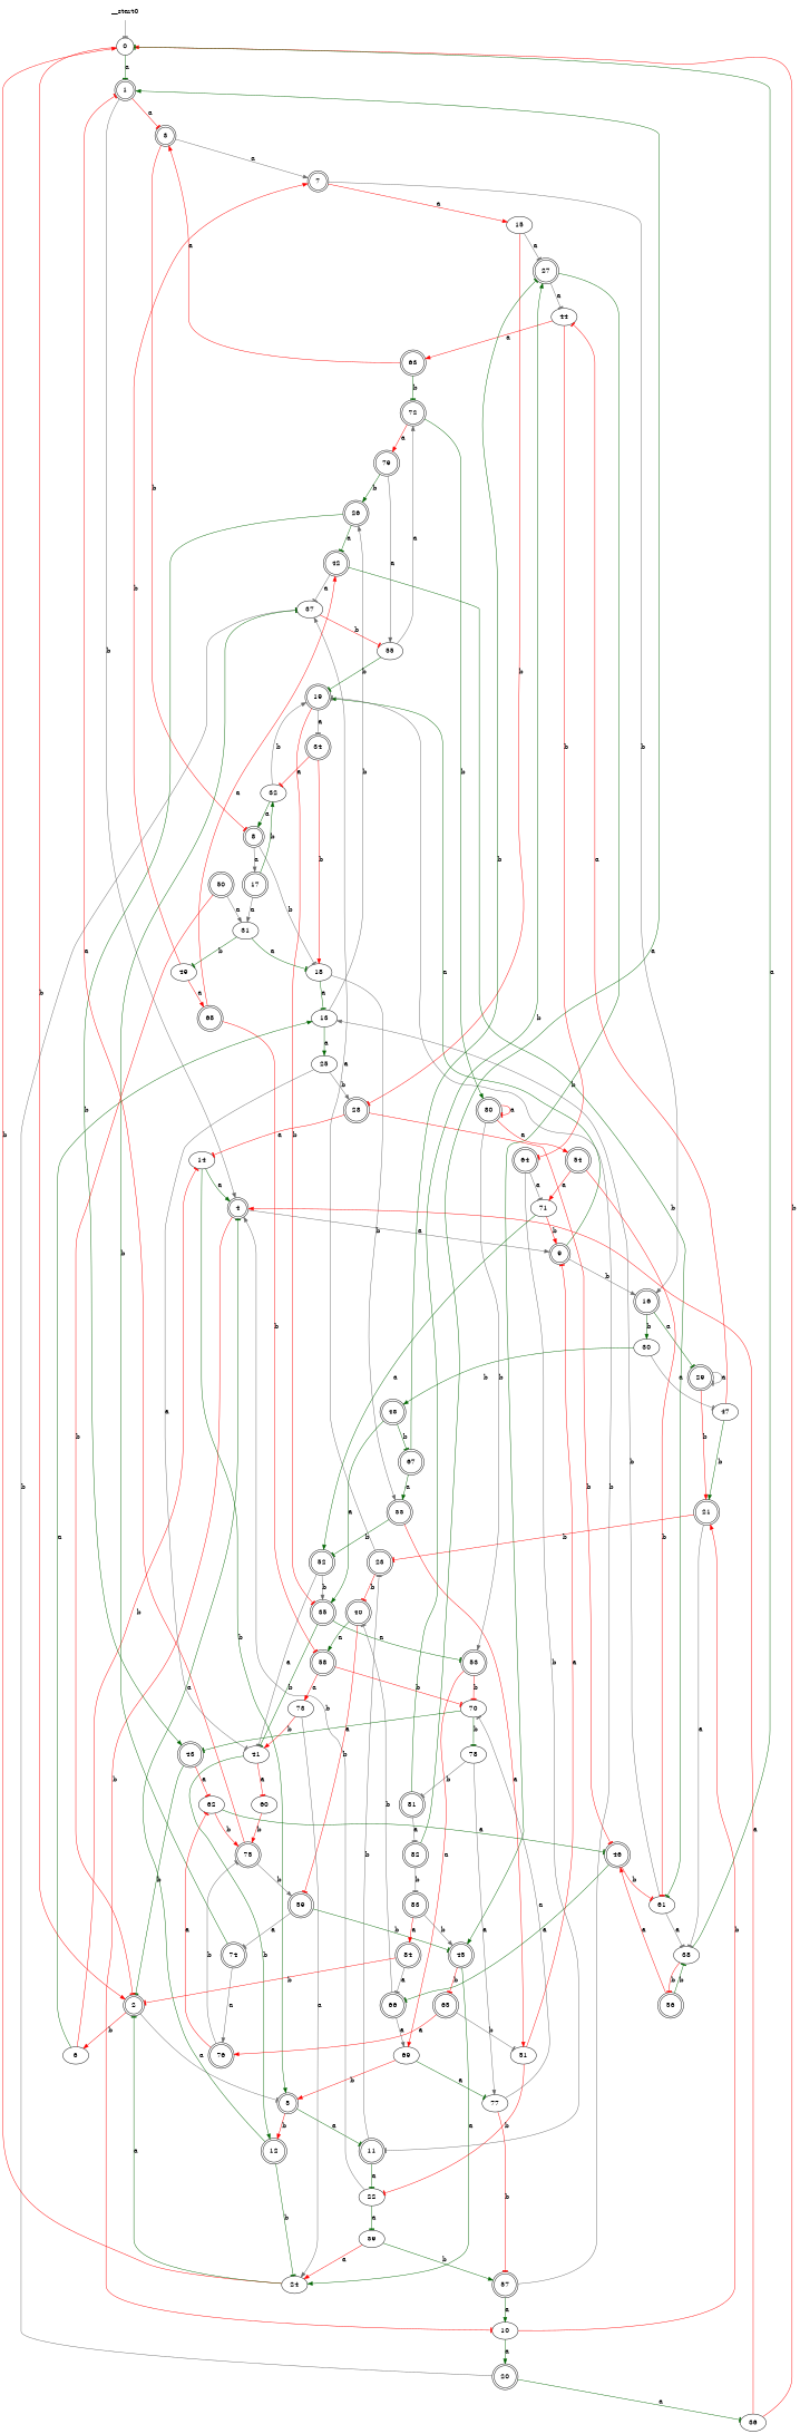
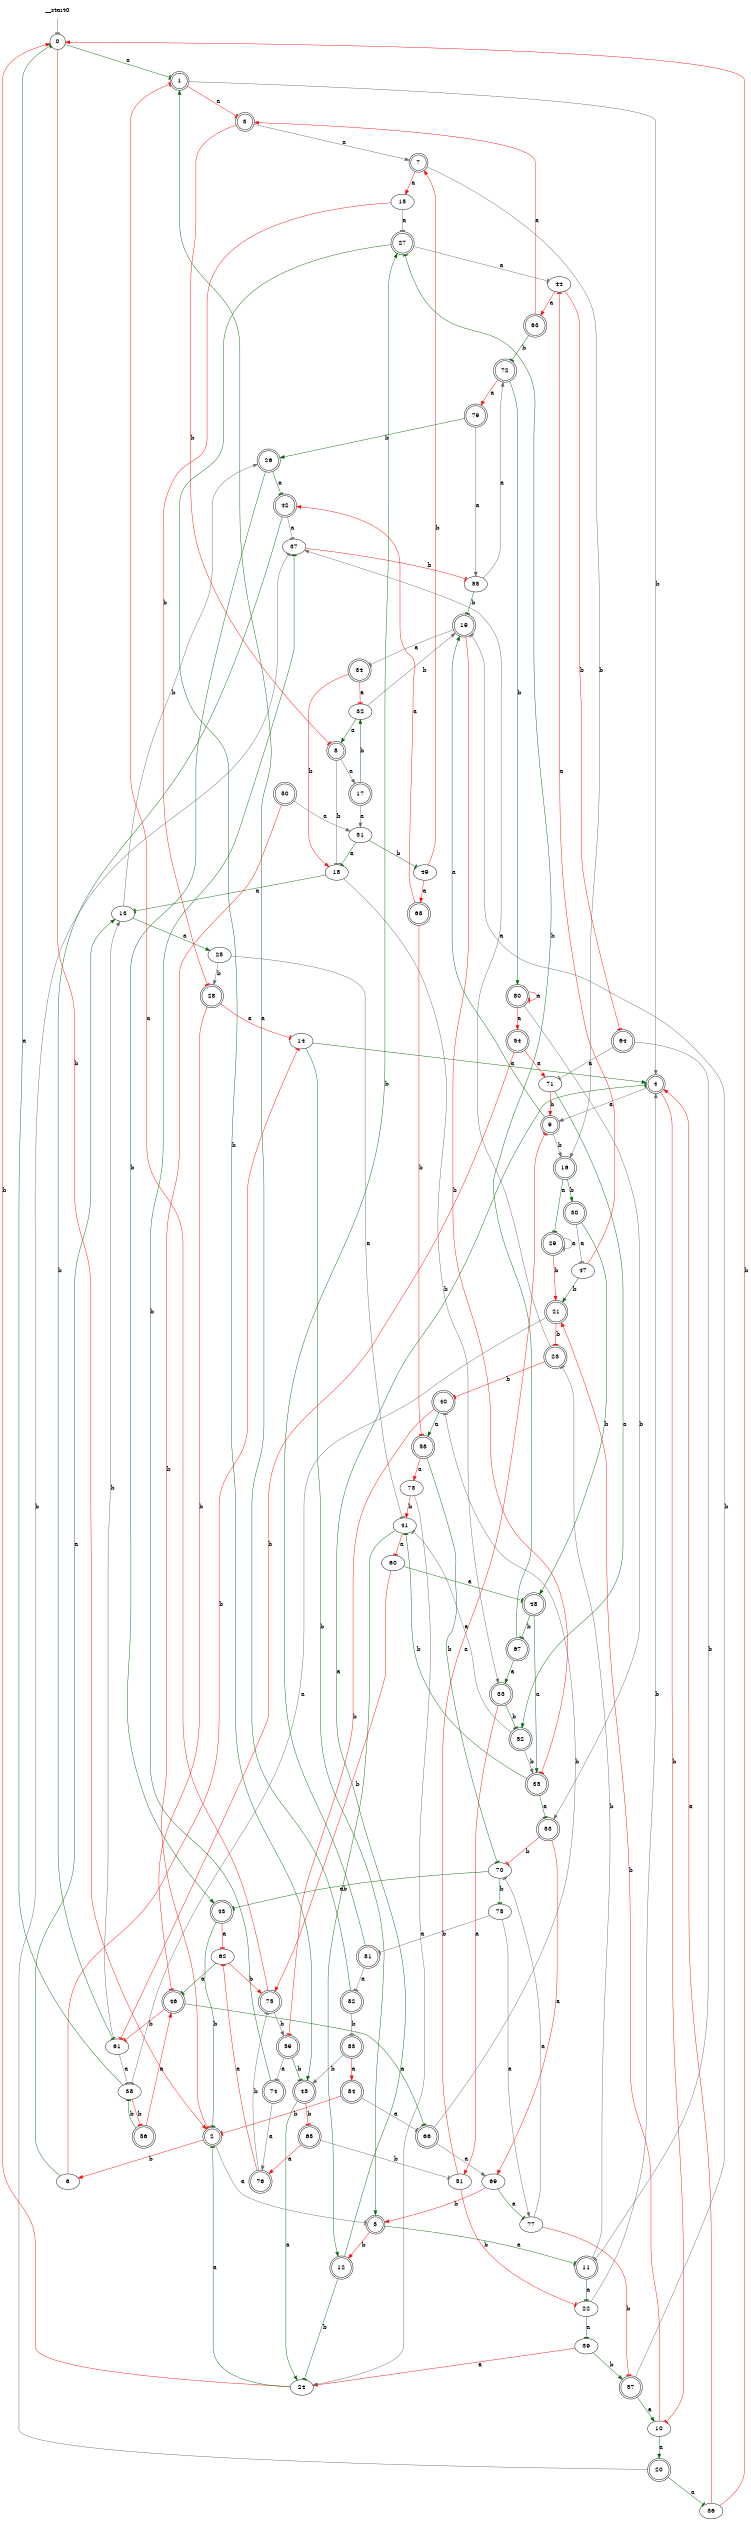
  digraph {
    node [shape=doublecircle]
    edge [arrowhead=tee color=red]
    __start0 [shape=none]
    0 [shape=circle]
    1
    2
    3
    4
    5
    6 [shape=""]
    7
    8
    9
    10 [shape=""]
    11
    12
    13 [shape=""]
    14 [shape=""]
    15 [shape=""]
    16
    17
    18 [shape=""]
    19
    20
    21
    22 [shape=""]
    23
    24 [shape=""]
    25 [shape=""]
    26
    27
    28
    29
-   30 [shape=ellipse]
+   30
    31 [shape=""]
    32 [shape=""]
    33
    34
    35
    36 [shape=""]
    37 [shape=""]
    38 [shape=""]
    39 [shape=""]
    40
    41 [shape=""]
    42
    43
    44 [shape=""]
    45
    46
    47 [shape=""]
    48
    49 [shape=""]
    51 [shape=""]
    52
    53
    55 [shape=""]
    56
    57
    58
    59
    60 [shape=""]
    61 [shape=""]
    62 [shape=""]
    63
    64
    65
    66
    67
    68
    50
    69 [shape=""]
    70 [shape=""]
    54
    71 [shape=""]
    72
    73 [shape=""]
    74
    75
    76
    77 [shape=""]
    78 [shape=""]
    79
    80
    81
    82
    83
    84
    __start0 -> 0 [color=gray40]
    0 -> 1 [color=darkgreen label=a]
    0 -> 2 [arrowhead=normal label=b]
    1 -> 3 [label=a]
    1 -> 4 [arrowhead=normal color=gray40 label=b]
    2 -> 5 [color=gray40 label=a]
    2 -> 6 [arrowhead=normal label=b]
    3 -> 7 [arrowhead=normal color=gray40 label=a]
    3 -> 8 [label=b]
    4 -> 9 [arrowhead=normal color=gray40 label=a]
    4 -> 10 [label=b]
    5 -> 11 [color=darkgreen label=a]
    5 -> 12 [arrowhead=normal label=b]
    6 -> 13 [arrowhead=normal color=darkgreen label=a]
    6 -> 14 [label=b]
    7 -> 15 [arrowhead=normal label=a]
    7 -> 16 [arrowhead=normal color=gray40 label=b]
    8 -> 17 [arrowhead=normal color=gray40 label=a]
    8 -> 18 [color=gray40 label=b]
    9 -> 16 [arrowhead=normal color=gray40 label=b]
    9 -> 19 [arrowhead=normal color=darkgreen label=a]
    10 -> 20 [arrowhead=normal color=darkgreen label=a]
    10 -> 21 [arrowhead=normal label=b]
    11 -> 22 [color=darkgreen label=a]
    11 -> 23 [color=gray40 label=b]
    12 -> 4 [color=darkgreen label=a]
    12 -> 24 [color=darkgreen label=b]
    13 -> 25 [arrowhead=normal color=darkgreen label=a]
    13 -> 26 [arrowhead=normal color=gray40 label=b]
    14 -> 4 [arrowhead=normal color=darkgreen label=a]
    14 -> 5 [arrowhead=normal color=darkgreen label=b]
    15 -> 27 [color=gray40 label=a]
    15 -> 28 [label=b]
    16 -> 29 [color=darkgreen label=a]
    16 -> 30 [arrowhead=normal color=darkgreen label=b]
    17 -> 31 [arrowhead=normal color=gray40 label=a]
    17 -> 32 [arrowhead=normal color=darkgreen label=b]
    18 -> 13 [color=darkgreen label=a]
    18 -> 33 [arrowhead=normal color=gray40 label=b]
    19 -> 34 [color=gray40 label=a]
    19 -> 35 [label=b]
    20 -> 36 [color=darkgreen label=a]
    20 -> 37 [color=gray40 label=b]
    21 -> 23 [label=b]
    21 -> 38 [color=gray40 label=a]
    22 -> 4 [arrowhead=normal color=gray40 label=b]
    22 -> 39 [color=darkgreen label=a]
    23 -> 37 [arrowhead=normal color=gray40 label=a]
    23 -> 40 [label=b]
    24 -> 0 [arrowhead=normal label=b]
    24 -> 2 [color=darkgreen label=a]
    25 -> 28 [arrowhead=normal color=gray40 label=b]
    25 -> 41 [color=gray40 label=a]
    26 -> 42 [color=darkgreen label=a]
    26 -> 43 [arrowhead=normal color=darkgreen label=b]
    27 -> 44 [color=gray40 label=a]
    27 -> 45 [arrowhead=normal color=darkgreen label=b]
    28 -> 14 [label=a]
    28 -> 46 [label=b]
    29 -> 21 [arrowhead=normal label=b]
    29 -> 29 [color=gray40 label=a]
    30 -> 47 [color=gray40 label=a]
    30 -> 48 [arrowhead=normal color=darkgreen label=b]
    31 -> 18 [color=darkgreen label=a]
    31 -> 49 [color=darkgreen label=b]
    32 -> 8 [arrowhead=normal color=darkgreen label=a]
    32 -> 19 [arrowhead=normal color=gray40 label=b]
    33 -> 51 [arrowhead=normal label=a]
    33 -> 52 [color=darkgreen label=b]
    34 -> 18 [arrowhead=normal label=b]
    34 -> 32 [label=a]
    35 -> 41 [color=darkgreen label=b]
    35 -> 53 [color=darkgreen label=a]
    36 -> 0 [arrowhead=normal label=b]
    36 -> 4 [arrowhead=normal label=a]
    37 -> 55 [label=b]
    38 -> 0 [color=darkgreen label=a]
    38 -> 56 [label=b]
    39 -> 24 [arrowhead=normal label=a]
    39 -> 57 [arrowhead=normal color=darkgreen label=b]
    40 -> 58 [arrowhead=normal color=darkgreen label=a]
    40 -> 59 [label=b]
    41 -> 12 [arrowhead=normal color=darkgreen label=b]
    41 -> 60 [label=a]
    42 -> 37 [color=gray40 label=a]
    42 -> 61 [color=darkgreen label=b]
    43 -> 2 [color=darkgreen label=b]
    43 -> 62 [label=a]
    44 -> 63 [arrowhead=normal label=a]
    44 -> 64 [label=b]
    45 -> 24 [arrowhead=normal color=darkgreen label=a]
    45 -> 65 [label=b]
    46 -> 61 [label=b]
    46 -> 66 [color=darkgreen label=a]
    47 -> 21 [arrowhead=normal color=darkgreen label=b]
    47 -> 44 [label=a]
    48 -> 35 [arrowhead=normal color=darkgreen label=a]
    48 -> 67 [color=darkgreen label=b]
    49 -> 7 [arrowhead=normal label=b]
    49 -> 68 [arrowhead=normal label=a]
    51 -> 9 [label=a]
    51 -> 22 [label=b]
    52 -> 35 [arrowhead=normal color=gray40 label=b]
    52 -> 41 [color=gray40 label=a]
    53 -> 69 [arrowhead=normal label=a]
    53 -> 70 [label=b]
    55 -> 19 [color=darkgreen label=b]
    55 -> 72 [arrowhead=normal color=gray40 label=a]
    56 -> 38 [color=darkgreen label=b]
    56 -> 46 [arrowhead=normal label=a]
    57 -> 10 [arrowhead=normal color=darkgreen label=a]
    57 -> 19 [color=gray40 label=b]
-   58 -> 70 [label=b]
+   58 -> 70 [color=darkgreen label=b]
    58 -> 73 [arrowhead=normal label=a]
    59 -> 45 [color=darkgreen label=b]
    59 -> 74 [color=gray40 label=a]
+   60 -> 48 [color=darkgreen label=a]
    60 -> 75 [arrowhead=normal label=b]
    61 -> 13 [arrowhead=normal color=gray40 label=b]
    61 -> 38 [color=gray40 label=a]
    62 -> 46 [color=darkgreen label=a]
    62 -> 75 [arrowhead=normal label=b]
    63 -> 3 [arrowhead=normal label=a]
    63 -> 72 [color=darkgreen label=b]
    64 -> 11 [color=gray40 label=b]
    64 -> 71 [color=gray40 label=a]
    65 -> 51 [color=gray40 label=b]
    65 -> 76 [arrowhead=normal label=a]
    66 -> 40 [color=gray40 label=b]
    66 -> 69 [arrowhead=normal color=gray40 label=a]
    67 -> 27 [color=darkgreen label=b]
    67 -> 33 [arrowhead=normal color=darkgreen label=a]
    68 -> 42 [arrowhead=normal label=a]
    68 -> 58 [label=b]
    50 -> 2 [label=b]
    50 -> 31 [arrowhead=normal color=gray40 label=a]
    69 -> 5 [arrowhead=normal label=b]
    69 -> 77 [color=darkgreen label=a]
    70 -> 43 [color=darkgreen label=a]
    70 -> 78 [color=darkgreen label=b]
    54 -> 61 [label=b]
    54 -> 71 [arrowhead=normal label=a]
    71 -> 9 [arrowhead=normal label=b]
    71 -> 52 [arrowhead=normal color=darkgreen label=a]
    72 -> 79 [arrowhead=normal label=a]
    72 -> 80 [arrowhead=normal color=darkgreen label=b]
    73 -> 24 [arrowhead=normal color=gray40 label=a]
    73 -> 41 [arrowhead=normal label=b]
    74 -> 37 [color=darkgreen label=b]
    74 -> 76 [arrowhead=normal color=gray40 label=a]
    75 -> 1 [label=a]
    75 -> 59 [arrowhead=normal color=gray40 label=b]
    76 -> 62 [label=a]
    76 -> 75 [color=gray40 label=b]
    77 -> 57 [label=b]
    77 -> 70 [color=gray40 label=a]
    78 -> 77 [arrowhead=normal color=gray40 label=a]
    78 -> 81 [color=gray40 label=b]
    79 -> 26 [arrowhead=normal color=darkgreen label=b]
    79 -> 55 [arrowhead=normal color=gray40 label=a]
    80 -> 53 [arrowhead=normal color=gray40 label=b]
    80 -> 54 [arrowhead=normal label=a]
    80 -> 80 [label=a]
    81 -> 27 [arrowhead=normal color=darkgreen label=b]
    81 -> 82 [color=gray40 label=a]
    82 -> 1 [arrowhead=normal color=darkgreen label=a]
    82 -> 83 [color=gray40 label=b]
    83 -> 45 [arrowhead=normal color=gray40 label=b]
    83 -> 84 [arrowhead=normal label=a]
    84 -> 2 [label=b]
    84 -> 66 [color=gray40 label=a]
  }
